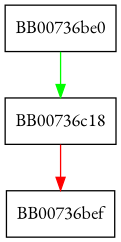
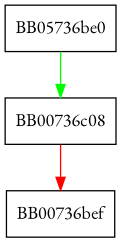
  digraph {
    fontname="EB Garamond"
    splines=ortho
    node [fontname="EB Garamond" shape=box]
    edge [fontname="EB Garamond"]
-   BB00736be0
-   BB00736c08 [label=BB00736c18]
+   BB00736be0 [label=BB05736be0]
+   BB00736c08
    BB00736bef
    BB00736be0 -> BB00736c08 [color=green]
    BB00736c08 -> BB00736bef [color=red]
  }
